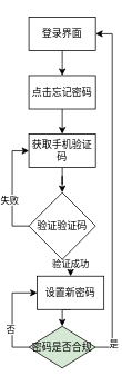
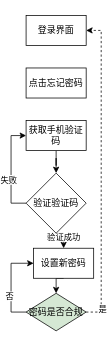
  <mxCell id="0" />
  <mxCell id="1" parent="0" />
- <mxCell id="2" style="edgeStyle=orthogonalEdgeStyle;rounded=0;orthogonalLoop=1;jettySize=auto;html=1;exitX=0.5;exitY=1;exitDx=0;exitDy=0;entryX=0.5;entryY=0;entryDx=0;entryDy=0;" edge="1" parent="1" source="3" target="5"><mxGeometry relative="1" as="geometry" /></mxCell>
  <mxCell id="3" value="登录界面" style="rounded=0;whiteSpace=wrap;html=1;" vertex="1" parent="1"><mxGeometry x="20" y="20" width="80" height="40" as="geometry" /></mxCell>
- <mxCell id="4" style="edgeStyle=orthogonalEdgeStyle;rounded=0;orthogonalLoop=1;jettySize=auto;html=1;exitX=0.5;exitY=1;exitDx=0;exitDy=0;entryX=0.5;entryY=0;entryDx=0;entryDy=0;" edge="1" parent="1" source="5" target="7"><mxGeometry relative="1" as="geometry" /></mxCell>
  <mxCell id="5" value="点击忘记密码" style="rounded=0;whiteSpace=wrap;html=1;" vertex="1" parent="1"><mxGeometry x="20" y="90" width="80" height="40" as="geometry" /></mxCell>
  <mxCell id="6" style="edgeStyle=orthogonalEdgeStyle;rounded=0;orthogonalLoop=1;jettySize=auto;html=1;exitX=0.5;exitY=1;exitDx=0;exitDy=0;" edge="1" parent="1" source="7" target="11"><mxGeometry relative="1" as="geometry" /></mxCell>
  <mxCell id="7" value="获取手机验证码" style="rounded=0;whiteSpace=wrap;html=1;" vertex="1" parent="1"><mxGeometry x="20" y="160" width="80" height="40" as="geometry" /></mxCell>
  <mxCell id="8" style="edgeStyle=orthogonalEdgeStyle;rounded=0;orthogonalLoop=1;jettySize=auto;html=1;exitX=0;exitY=0.5;exitDx=0;exitDy=0;entryX=0;entryY=0.5;entryDx=0;entryDy=0;" edge="1" parent="1" source="11" target="7"><mxGeometry relative="1" as="geometry" /></mxCell>
  <mxCell id="9" value="失败" style="edgeLabel;html=1;align=center;verticalAlign=middle;resizable=0;points=[];" vertex="1" connectable="0" parent="8"><mxGeometry x="-0.197" y="4" relative="1" as="geometry"><mxPoint as="offset" /></mxGeometry></mxCell>
  <mxCell id="10" value="验证成功" style="edgeStyle=orthogonalEdgeStyle;rounded=0;orthogonalLoop=1;jettySize=auto;html=1;exitX=0.5;exitY=1;exitDx=0;exitDy=0;entryX=0.5;entryY=0;entryDx=0;entryDy=0;" edge="1" parent="1" source="11" target="13"><mxGeometry relative="1" as="geometry" /></mxCell>
  <mxCell id="11" value="验证验证码" style="rhombus;whiteSpace=wrap;html=1;" vertex="1" parent="1"><mxGeometry x="20" y="230" width="80" height="80" as="geometry" /></mxCell>
  <mxCell id="12" style="edgeStyle=orthogonalEdgeStyle;rounded=0;orthogonalLoop=1;jettySize=auto;html=1;exitX=0.5;exitY=1;exitDx=0;exitDy=0;entryX=0.5;entryY=0;entryDx=0;entryDy=0;" edge="1" parent="1" source="13" target="18"><mxGeometry relative="1" as="geometry" /></mxCell>
  <mxCell id="13" value="设置新密码" style="rounded=0;whiteSpace=wrap;html=1;" vertex="1" parent="1"><mxGeometry x="30" y="330" width="80" height="40" as="geometry" /></mxCell>
  <mxCell id="14" style="edgeStyle=orthogonalEdgeStyle;rounded=0;orthogonalLoop=1;jettySize=auto;html=1;exitX=0;exitY=0.5;exitDx=0;exitDy=0;entryX=0;entryY=0.5;entryDx=0;entryDy=0;" edge="1" parent="1" source="18" target="13"><mxGeometry relative="1" as="geometry" /></mxCell>
  <mxCell id="15" value="否" style="edgeLabel;html=1;align=center;verticalAlign=middle;resizable=0;points=[];" vertex="1" connectable="0" parent="14"><mxGeometry x="-0.272" y="3" relative="1" as="geometry"><mxPoint as="offset" /></mxGeometry></mxCell>
- <mxCell id="16" style="edgeStyle=orthogonalEdgeStyle;rounded=0;orthogonalLoop=1;jettySize=auto;html=1;exitX=1;exitY=0.5;exitDx=0;exitDy=0;entryX=1;entryY=0.5;entryDx=0;entryDy=0;" edge="1" parent="1" source="18" target="3"><mxGeometry relative="1" as="geometry" /></mxCell>
+ <mxCell id="16" style="edgeStyle=orthogonalEdgeStyle;rounded=0;orthogonalLoop=1;jettySize=auto;html=1;exitX=1;exitY=0.5;exitDx=0;exitDy=0;entryX=1;entryY=0.5;entryDx=0;entryDy=0;dashed=1;" edge="1" parent="1" source="18" target="3"><mxGeometry relative="1" as="geometry" /></mxCell>
  <mxCell id="17" value="是" style="edgeLabel;html=1;align=center;verticalAlign=middle;resizable=0;points=[];" vertex="1" connectable="0" parent="16"><mxGeometry x="-0.879" y="-1" relative="1" as="geometry"><mxPoint as="offset" /></mxGeometry></mxCell>
  <mxCell id="18" value="密码是否合规" style="rhombus;whiteSpace=wrap;html=1;fillColor=#d5e8d4;" vertex="1" parent="1"><mxGeometry x="20" y="390" width="80" height="50" as="geometry" /></mxCell>
